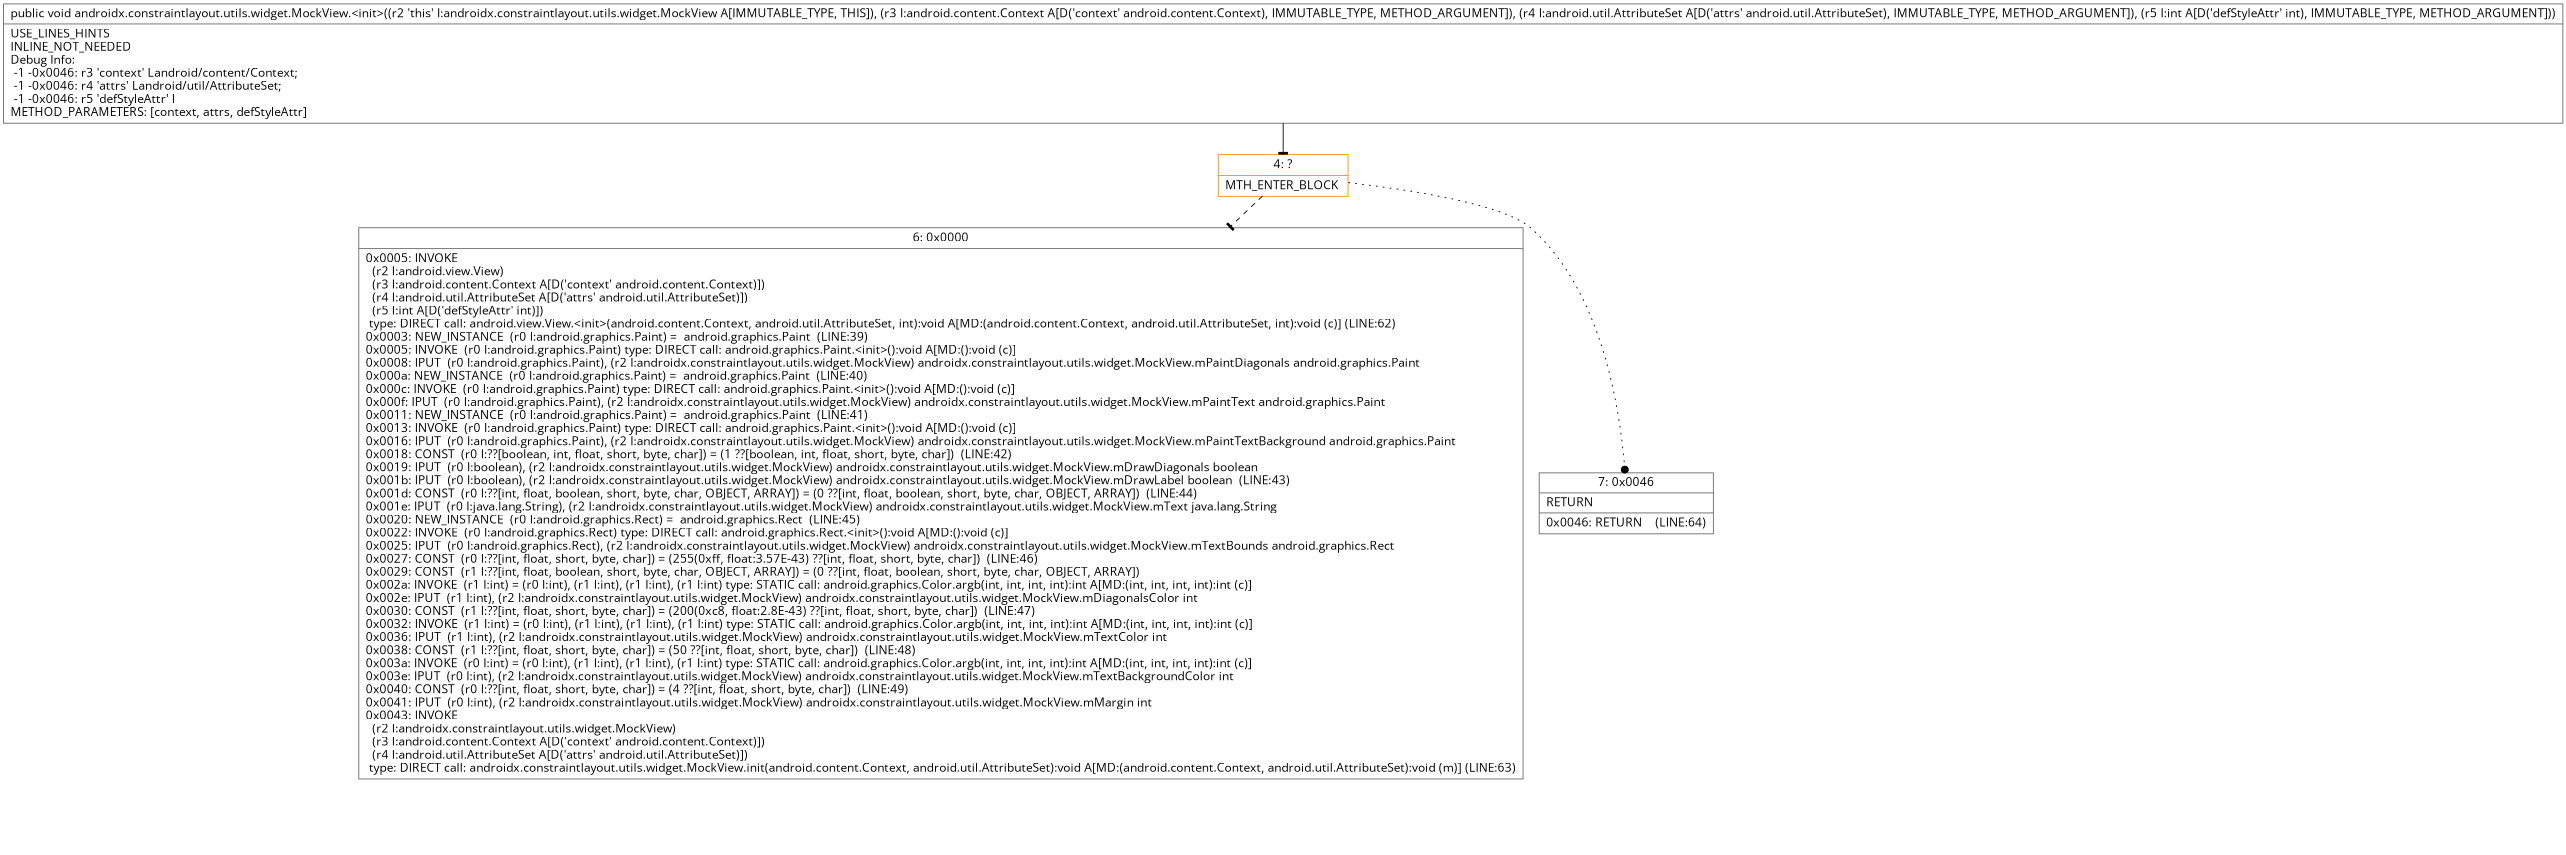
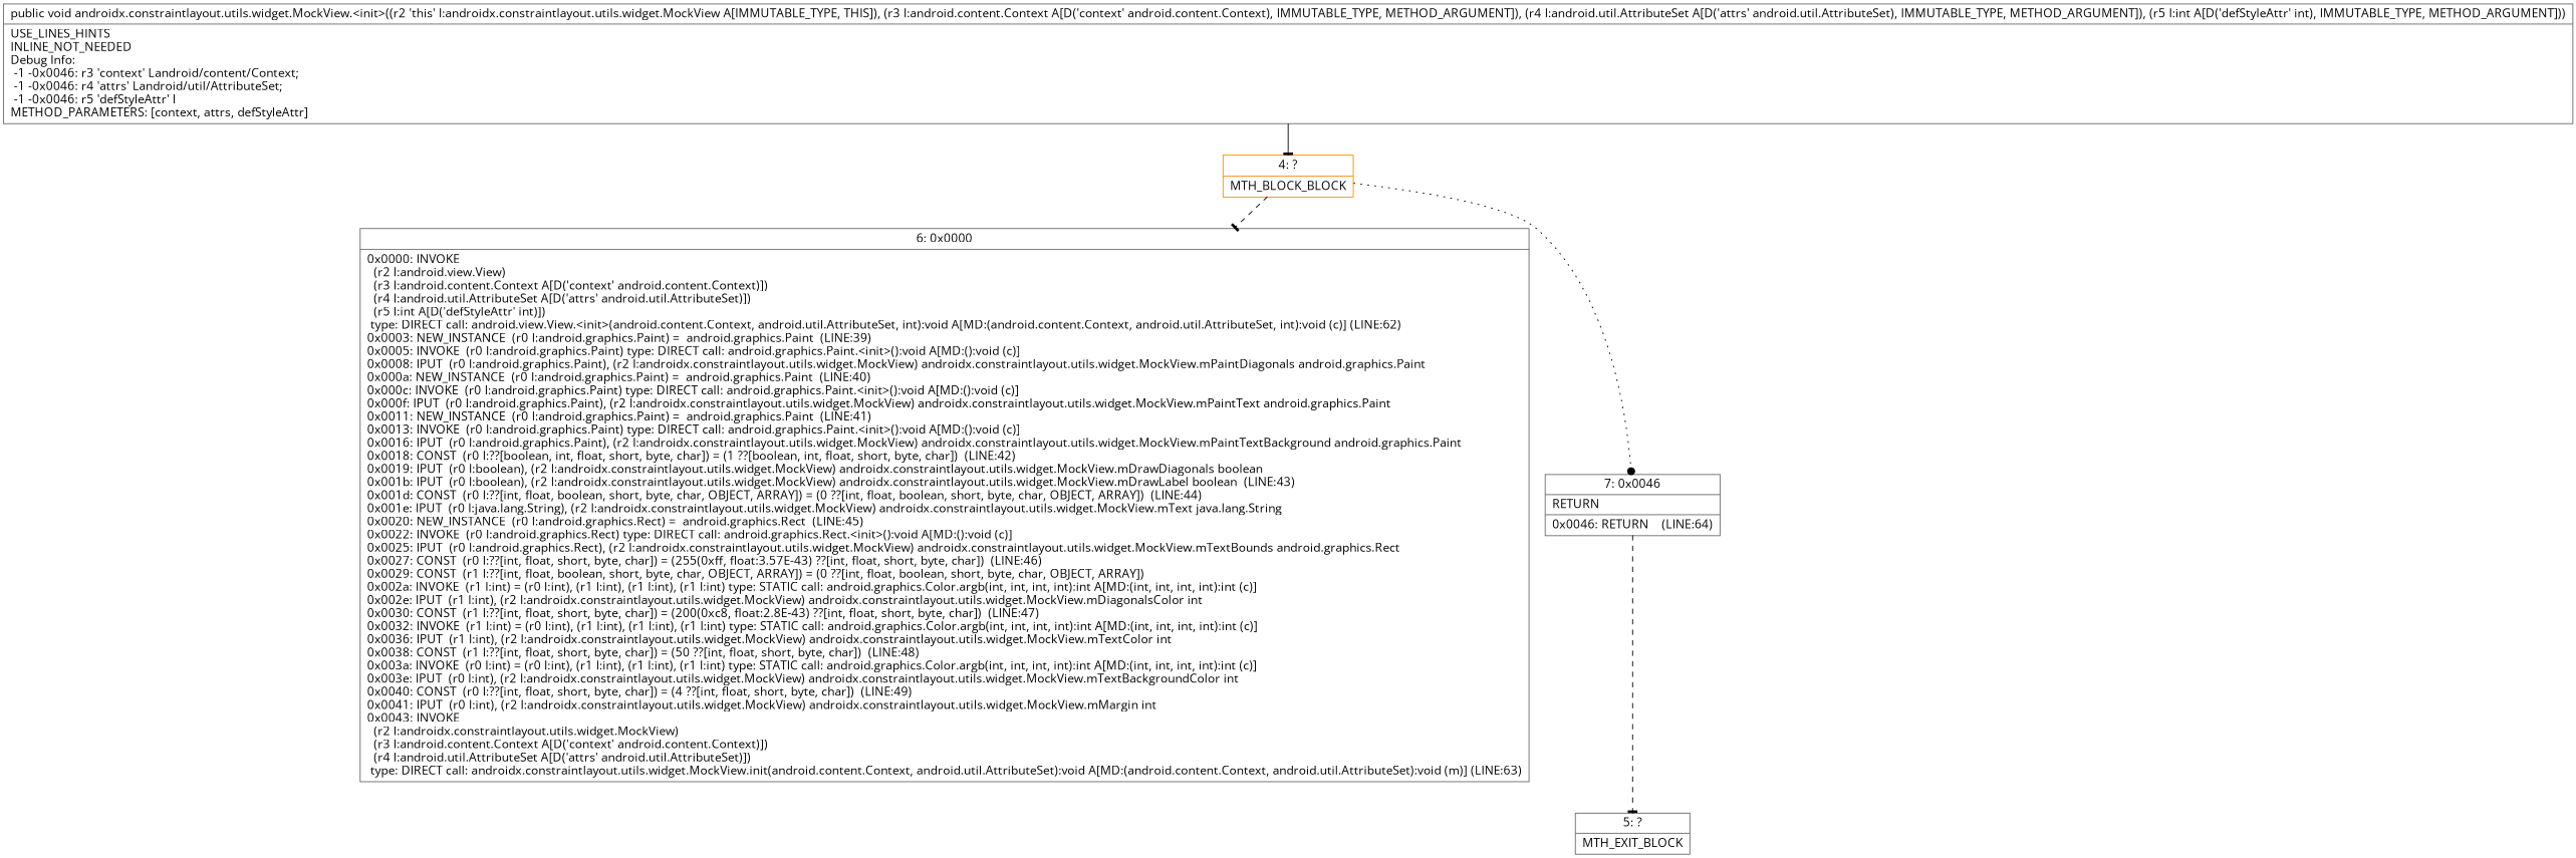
  digraph {
    fontname="Open Sans"
    node [color=gray40 fontname="Open Sans" shape=record]
    edge [arrowhead=tee fontname="Open Sans" style=dashed]
-   n1 [color=darkorange label="{4\:\ ?|MTH_ENTER_BLOCK\l}"]
-   n2 [label="{6\:\ 0x0000|0x0005: INVOKE  \l  (r2 I:android.view.View)\l  (r3 I:android.content.Context A[D('context' android.content.Context)])\l  (r4 I:android.util.AttributeSet A[D('attrs' android.util.AttributeSet)])\l  (r5 I:int A[D('defStyleAttr' int)])\l type: DIRECT call: android.view.View.\<init\>(android.content.Context, android.util.AttributeSet, int):void A[MD:(android.content.Context, android.util.AttributeSet, int):void (c)] (LINE:62)\l0x0003: NEW_INSTANCE  (r0 I:android.graphics.Paint) =  android.graphics.Paint  (LINE:39)\l0x0005: INVOKE  (r0 I:android.graphics.Paint) type: DIRECT call: android.graphics.Paint.\<init\>():void A[MD:():void (c)]\l0x0008: IPUT  (r0 I:android.graphics.Paint), (r2 I:androidx.constraintlayout.utils.widget.MockView) androidx.constraintlayout.utils.widget.MockView.mPaintDiagonals android.graphics.Paint \l0x000a: NEW_INSTANCE  (r0 I:android.graphics.Paint) =  android.graphics.Paint  (LINE:40)\l0x000c: INVOKE  (r0 I:android.graphics.Paint) type: DIRECT call: android.graphics.Paint.\<init\>():void A[MD:():void (c)]\l0x000f: IPUT  (r0 I:android.graphics.Paint), (r2 I:androidx.constraintlayout.utils.widget.MockView) androidx.constraintlayout.utils.widget.MockView.mPaintText android.graphics.Paint \l0x0011: NEW_INSTANCE  (r0 I:android.graphics.Paint) =  android.graphics.Paint  (LINE:41)\l0x0013: INVOKE  (r0 I:android.graphics.Paint) type: DIRECT call: android.graphics.Paint.\<init\>():void A[MD:():void (c)]\l0x0016: IPUT  (r0 I:android.graphics.Paint), (r2 I:androidx.constraintlayout.utils.widget.MockView) androidx.constraintlayout.utils.widget.MockView.mPaintTextBackground android.graphics.Paint \l0x0018: CONST  (r0 I:??[boolean, int, float, short, byte, char]) = (1 ??[boolean, int, float, short, byte, char])  (LINE:42)\l0x0019: IPUT  (r0 I:boolean), (r2 I:androidx.constraintlayout.utils.widget.MockView) androidx.constraintlayout.utils.widget.MockView.mDrawDiagonals boolean \l0x001b: IPUT  (r0 I:boolean), (r2 I:androidx.constraintlayout.utils.widget.MockView) androidx.constraintlayout.utils.widget.MockView.mDrawLabel boolean  (LINE:43)\l0x001d: CONST  (r0 I:??[int, float, boolean, short, byte, char, OBJECT, ARRAY]) = (0 ??[int, float, boolean, short, byte, char, OBJECT, ARRAY])  (LINE:44)\l0x001e: IPUT  (r0 I:java.lang.String), (r2 I:androidx.constraintlayout.utils.widget.MockView) androidx.constraintlayout.utils.widget.MockView.mText java.lang.String \l0x0020: NEW_INSTANCE  (r0 I:android.graphics.Rect) =  android.graphics.Rect  (LINE:45)\l0x0022: INVOKE  (r0 I:android.graphics.Rect) type: DIRECT call: android.graphics.Rect.\<init\>():void A[MD:():void (c)]\l0x0025: IPUT  (r0 I:android.graphics.Rect), (r2 I:androidx.constraintlayout.utils.widget.MockView) androidx.constraintlayout.utils.widget.MockView.mTextBounds android.graphics.Rect \l0x0027: CONST  (r0 I:??[int, float, short, byte, char]) = (255(0xff, float:3.57E\-43) ??[int, float, short, byte, char])  (LINE:46)\l0x0029: CONST  (r1 I:??[int, float, boolean, short, byte, char, OBJECT, ARRAY]) = (0 ??[int, float, boolean, short, byte, char, OBJECT, ARRAY]) \l0x002a: INVOKE  (r1 I:int) = (r0 I:int), (r1 I:int), (r1 I:int), (r1 I:int) type: STATIC call: android.graphics.Color.argb(int, int, int, int):int A[MD:(int, int, int, int):int (c)]\l0x002e: IPUT  (r1 I:int), (r2 I:androidx.constraintlayout.utils.widget.MockView) androidx.constraintlayout.utils.widget.MockView.mDiagonalsColor int \l0x0030: CONST  (r1 I:??[int, float, short, byte, char]) = (200(0xc8, float:2.8E\-43) ??[int, float, short, byte, char])  (LINE:47)\l0x0032: INVOKE  (r1 I:int) = (r0 I:int), (r1 I:int), (r1 I:int), (r1 I:int) type: STATIC call: android.graphics.Color.argb(int, int, int, int):int A[MD:(int, int, int, int):int (c)]\l0x0036: IPUT  (r1 I:int), (r2 I:androidx.constraintlayout.utils.widget.MockView) androidx.constraintlayout.utils.widget.MockView.mTextColor int \l0x0038: CONST  (r1 I:??[int, float, short, byte, char]) = (50 ??[int, float, short, byte, char])  (LINE:48)\l0x003a: INVOKE  (r0 I:int) = (r0 I:int), (r1 I:int), (r1 I:int), (r1 I:int) type: STATIC call: android.graphics.Color.argb(int, int, int, int):int A[MD:(int, int, int, int):int (c)]\l0x003e: IPUT  (r0 I:int), (r2 I:androidx.constraintlayout.utils.widget.MockView) androidx.constraintlayout.utils.widget.MockView.mTextBackgroundColor int \l0x0040: CONST  (r0 I:??[int, float, short, byte, char]) = (4 ??[int, float, short, byte, char])  (LINE:49)\l0x0041: IPUT  (r0 I:int), (r2 I:androidx.constraintlayout.utils.widget.MockView) androidx.constraintlayout.utils.widget.MockView.mMargin int \l0x0043: INVOKE  \l  (r2 I:androidx.constraintlayout.utils.widget.MockView)\l  (r3 I:android.content.Context A[D('context' android.content.Context)])\l  (r4 I:android.util.AttributeSet A[D('attrs' android.util.AttributeSet)])\l type: DIRECT call: androidx.constraintlayout.utils.widget.MockView.init(android.content.Context, android.util.AttributeSet):void A[MD:(android.content.Context, android.util.AttributeSet):void (m)] (LINE:63)\l}"]
+   n1 [color=darkorange label="{4\:\ ?|MTH_BLOCK_BLOCK\l}"]
+   n2 [label="{6\:\ 0x0000|0x0000: INVOKE  \l  (r2 I:android.view.View)\l  (r3 I:android.content.Context A[D('context' android.content.Context)])\l  (r4 I:android.util.AttributeSet A[D('attrs' android.util.AttributeSet)])\l  (r5 I:int A[D('defStyleAttr' int)])\l type: DIRECT call: android.view.View.\<init\>(android.content.Context, android.util.AttributeSet, int):void A[MD:(android.content.Context, android.util.AttributeSet, int):void (c)] (LINE:62)\l0x0003: NEW_INSTANCE  (r0 I:android.graphics.Paint) =  android.graphics.Paint  (LINE:39)\l0x0005: INVOKE  (r0 I:android.graphics.Paint) type: DIRECT call: android.graphics.Paint.\<init\>():void A[MD:():void (c)]\l0x0008: IPUT  (r0 I:android.graphics.Paint), (r2 I:androidx.constraintlayout.utils.widget.MockView) androidx.constraintlayout.utils.widget.MockView.mPaintDiagonals android.graphics.Paint \l0x000a: NEW_INSTANCE  (r0 I:android.graphics.Paint) =  android.graphics.Paint  (LINE:40)\l0x000c: INVOKE  (r0 I:android.graphics.Paint) type: DIRECT call: android.graphics.Paint.\<init\>():void A[MD:():void (c)]\l0x000f: IPUT  (r0 I:android.graphics.Paint), (r2 I:androidx.constraintlayout.utils.widget.MockView) androidx.constraintlayout.utils.widget.MockView.mPaintText android.graphics.Paint \l0x0011: NEW_INSTANCE  (r0 I:android.graphics.Paint) =  android.graphics.Paint  (LINE:41)\l0x0013: INVOKE  (r0 I:android.graphics.Paint) type: DIRECT call: android.graphics.Paint.\<init\>():void A[MD:():void (c)]\l0x0016: IPUT  (r0 I:android.graphics.Paint), (r2 I:androidx.constraintlayout.utils.widget.MockView) androidx.constraintlayout.utils.widget.MockView.mPaintTextBackground android.graphics.Paint \l0x0018: CONST  (r0 I:??[boolean, int, float, short, byte, char]) = (1 ??[boolean, int, float, short, byte, char])  (LINE:42)\l0x0019: IPUT  (r0 I:boolean), (r2 I:androidx.constraintlayout.utils.widget.MockView) androidx.constraintlayout.utils.widget.MockView.mDrawDiagonals boolean \l0x001b: IPUT  (r0 I:boolean), (r2 I:androidx.constraintlayout.utils.widget.MockView) androidx.constraintlayout.utils.widget.MockView.mDrawLabel boolean  (LINE:43)\l0x001d: CONST  (r0 I:??[int, float, boolean, short, byte, char, OBJECT, ARRAY]) = (0 ??[int, float, boolean, short, byte, char, OBJECT, ARRAY])  (LINE:44)\l0x001e: IPUT  (r0 I:java.lang.String), (r2 I:androidx.constraintlayout.utils.widget.MockView) androidx.constraintlayout.utils.widget.MockView.mText java.lang.String \l0x0020: NEW_INSTANCE  (r0 I:android.graphics.Rect) =  android.graphics.Rect  (LINE:45)\l0x0022: INVOKE  (r0 I:android.graphics.Rect) type: DIRECT call: android.graphics.Rect.\<init\>():void A[MD:():void (c)]\l0x0025: IPUT  (r0 I:android.graphics.Rect), (r2 I:androidx.constraintlayout.utils.widget.MockView) androidx.constraintlayout.utils.widget.MockView.mTextBounds android.graphics.Rect \l0x0027: CONST  (r0 I:??[int, float, short, byte, char]) = (255(0xff, float:3.57E\-43) ??[int, float, short, byte, char])  (LINE:46)\l0x0029: CONST  (r1 I:??[int, float, boolean, short, byte, char, OBJECT, ARRAY]) = (0 ??[int, float, boolean, short, byte, char, OBJECT, ARRAY]) \l0x002a: INVOKE  (r1 I:int) = (r0 I:int), (r1 I:int), (r1 I:int), (r1 I:int) type: STATIC call: android.graphics.Color.argb(int, int, int, int):int A[MD:(int, int, int, int):int (c)]\l0x002e: IPUT  (r1 I:int), (r2 I:androidx.constraintlayout.utils.widget.MockView) androidx.constraintlayout.utils.widget.MockView.mDiagonalsColor int \l0x0030: CONST  (r1 I:??[int, float, short, byte, char]) = (200(0xc8, float:2.8E\-43) ??[int, float, short, byte, char])  (LINE:47)\l0x0032: INVOKE  (r1 I:int) = (r0 I:int), (r1 I:int), (r1 I:int), (r1 I:int) type: STATIC call: android.graphics.Color.argb(int, int, int, int):int A[MD:(int, int, int, int):int (c)]\l0x0036: IPUT  (r1 I:int), (r2 I:androidx.constraintlayout.utils.widget.MockView) androidx.constraintlayout.utils.widget.MockView.mTextColor int \l0x0038: CONST  (r1 I:??[int, float, short, byte, char]) = (50 ??[int, float, short, byte, char])  (LINE:48)\l0x003a: INVOKE  (r0 I:int) = (r0 I:int), (r1 I:int), (r1 I:int), (r1 I:int) type: STATIC call: android.graphics.Color.argb(int, int, int, int):int A[MD:(int, int, int, int):int (c)]\l0x003e: IPUT  (r0 I:int), (r2 I:androidx.constraintlayout.utils.widget.MockView) androidx.constraintlayout.utils.widget.MockView.mTextBackgroundColor int \l0x0040: CONST  (r0 I:??[int, float, short, byte, char]) = (4 ??[int, float, short, byte, char])  (LINE:49)\l0x0041: IPUT  (r0 I:int), (r2 I:androidx.constraintlayout.utils.widget.MockView) androidx.constraintlayout.utils.widget.MockView.mMargin int \l0x0043: INVOKE  \l  (r2 I:androidx.constraintlayout.utils.widget.MockView)\l  (r3 I:android.content.Context A[D('context' android.content.Context)])\l  (r4 I:android.util.AttributeSet A[D('attrs' android.util.AttributeSet)])\l type: DIRECT call: androidx.constraintlayout.utils.widget.MockView.init(android.content.Context, android.util.AttributeSet):void A[MD:(android.content.Context, android.util.AttributeSet):void (m)] (LINE:63)\l}"]
    n3 [label="{7\:\ 0x0046|RETURN\l|0x0046: RETURN    (LINE:64)\l}"]
+   n4 [label="{5\:\ ?|MTH_EXIT_BLOCK\l}"]
    n5 [label="{public void androidx.constraintlayout.utils.widget.MockView.\<init\>((r2 'this' I:androidx.constraintlayout.utils.widget.MockView A[IMMUTABLE_TYPE, THIS]), (r3 I:android.content.Context A[D('context' android.content.Context), IMMUTABLE_TYPE, METHOD_ARGUMENT]), (r4 I:android.util.AttributeSet A[D('attrs' android.util.AttributeSet), IMMUTABLE_TYPE, METHOD_ARGUMENT]), (r5 I:int A[D('defStyleAttr' int), IMMUTABLE_TYPE, METHOD_ARGUMENT]))  | USE_LINES_HINTS\lINLINE_NOT_NEEDED\lDebug Info:\l  \-1 \-0x0046: r3 'context' Landroid\/content\/Context;\l  \-1 \-0x0046: r4 'attrs' Landroid\/util\/AttributeSet;\l  \-1 \-0x0046: r5 'defStyleAttr' I\lMETHOD_PARAMETERS: [context, attrs, defStyleAttr]\l}"]
    n1 -> n2
    n1 -> n3 [arrowhead=dot style=dotted]
+   n3 -> n4
    n5 -> n1 [style=solid]
  }
